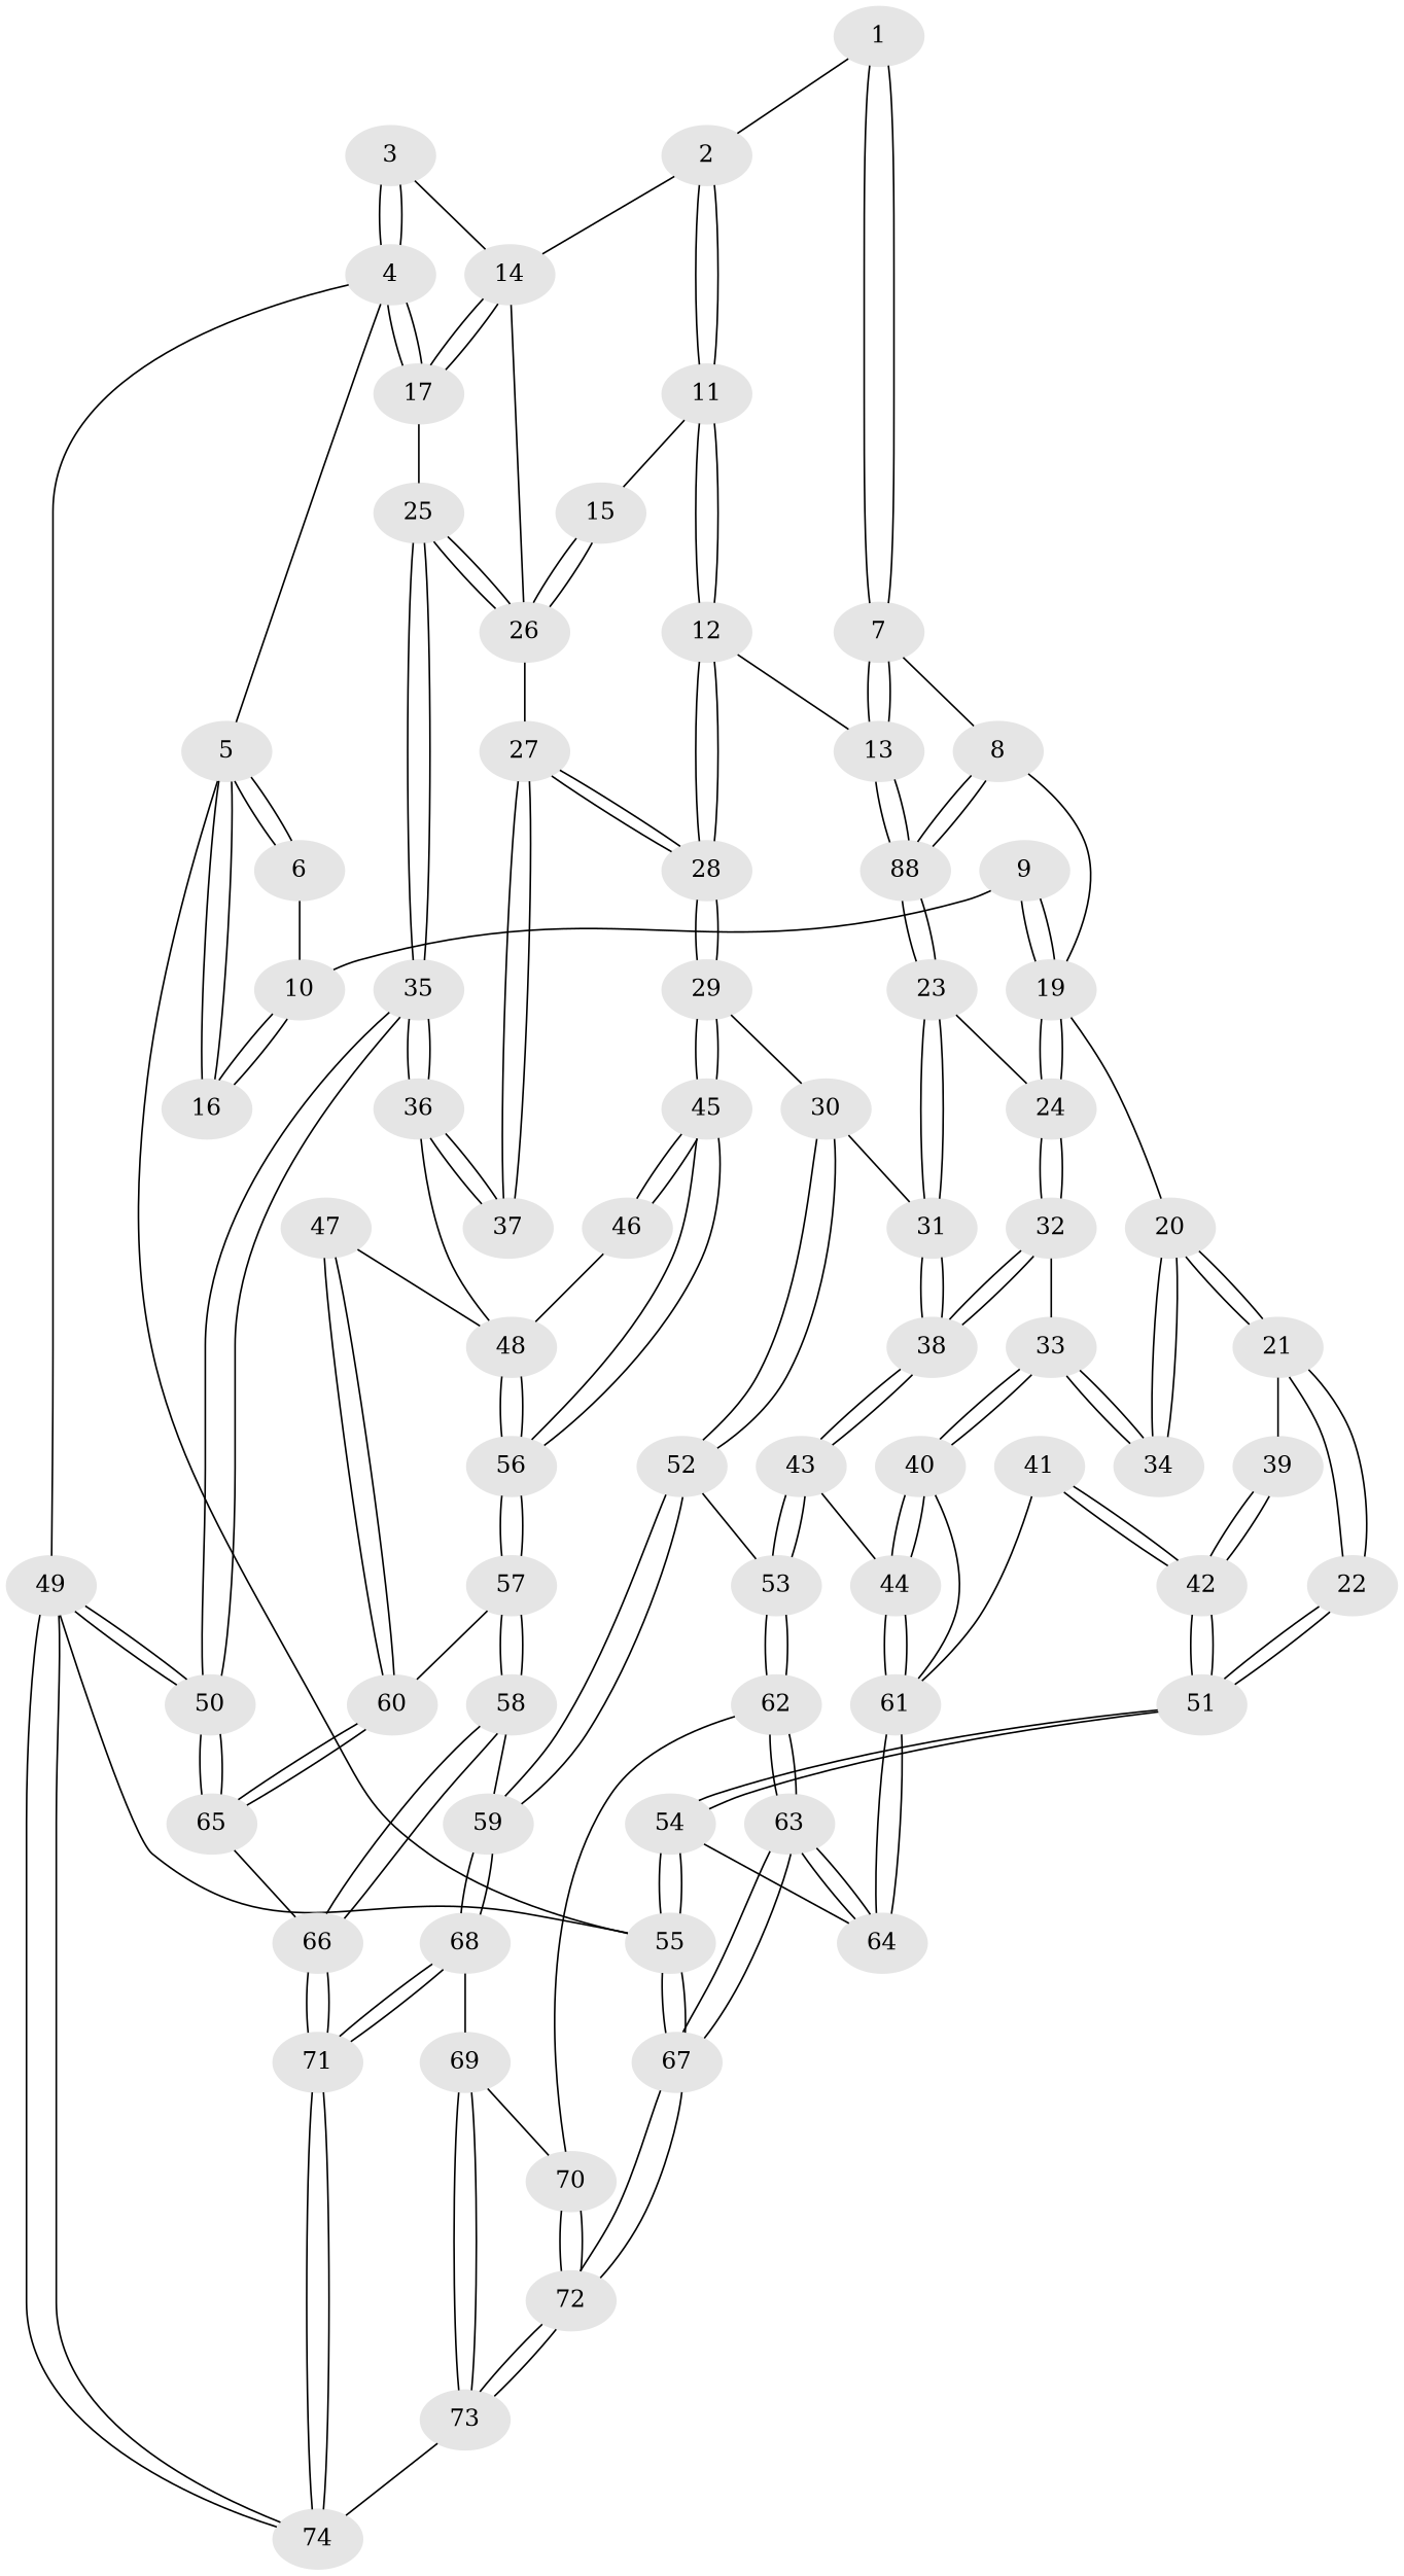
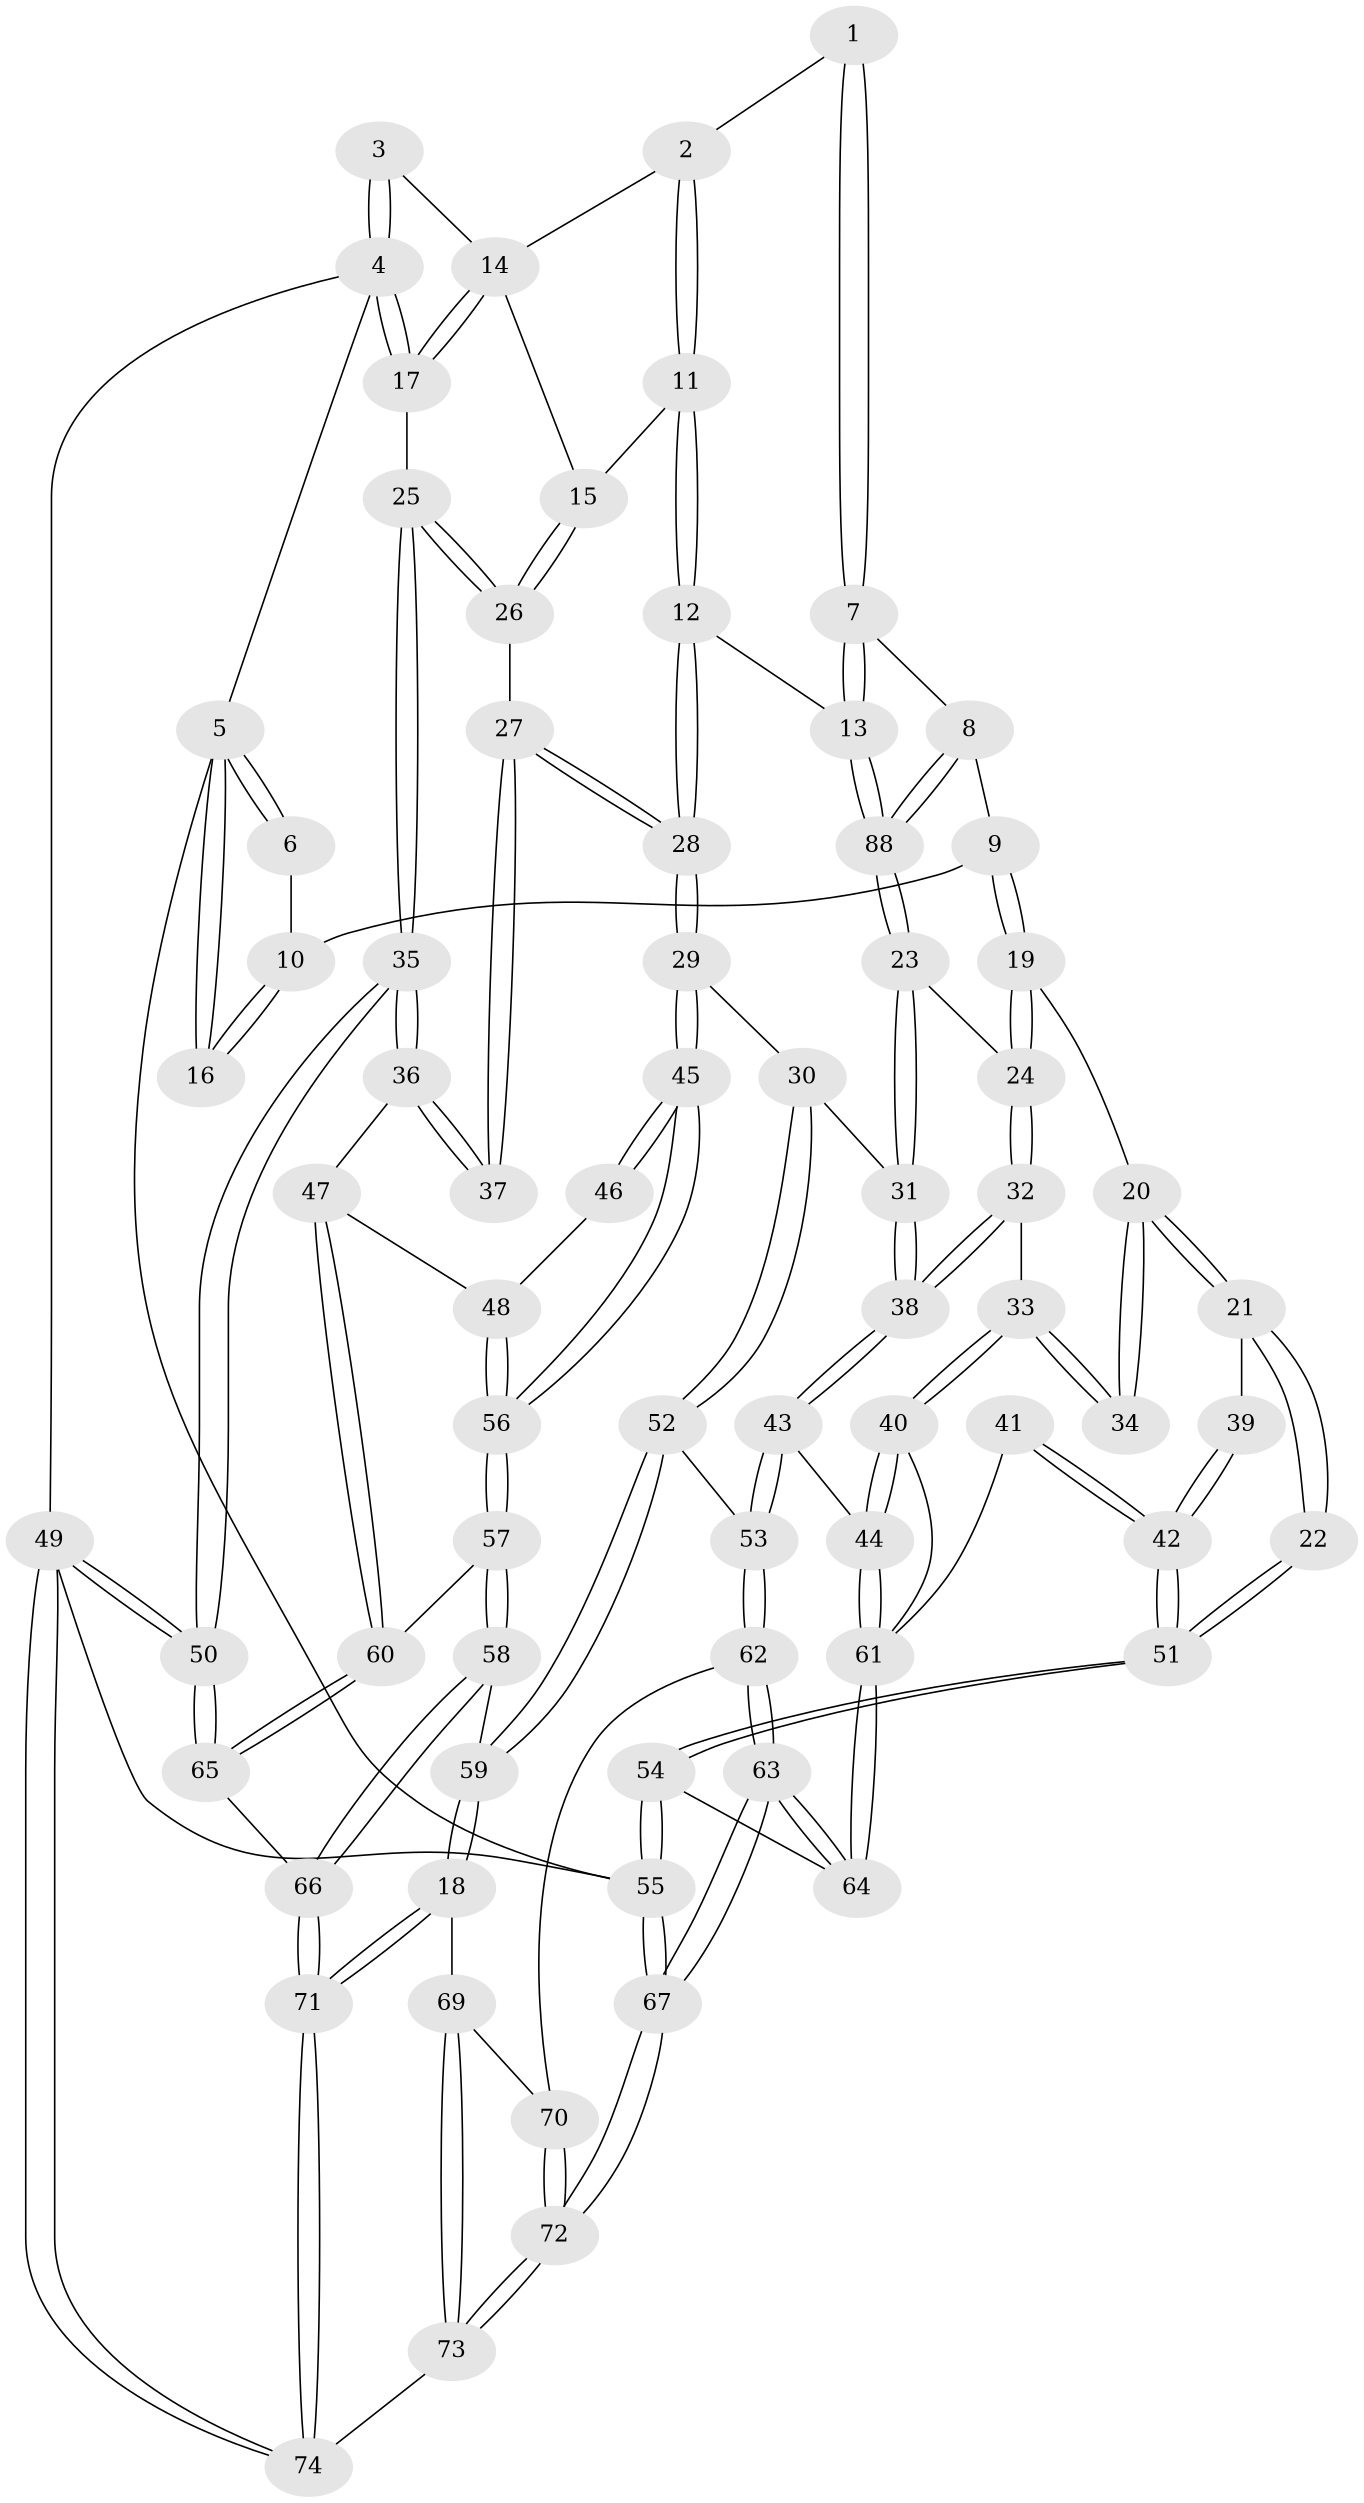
  graph {
    node [color=gray90 style=filled]
    1
    2
    7
    11
    14
    8
    13
    3
    4
    12
    15
    5
    17
    49
    6
    16
    55
    25
    50
    74
    10
    67
    9
    n24 [label=88]
    19
    23
    20
    24
    28
    26
    29
    27
    22
    51
    35
    31
    21
    34
    32
    39
    42
    54
    38
    33
    36
    37
    30
    45
    52
    46
    56
    53
    59
    43
    40
    44
    61
    47
    65
    48
    60
    41
    64
    62
    57
    66
-   68
+   68 [label=18]
    63
    70
    72
    58
    71
    69
    73
    1 -- 2
    1 -- 7
    1 -- 7
    2 -- 11
    2 -- 11
    2 -- 14
    7 -- 8
    7 -- 13
    7 -- 13
    11 -- 12
    11 -- 12
    11 -- 15
-   14 -- 26
+   14 -- 15
    14 -- 17
    14 -- 17
-   8 -- 19
+   8 -- 9
    8 -- n24
    8 -- n24
    13 -- n24
    13 -- n24
    3 -- 14
    3 -- 4
    3 -- 4
    4 -- 5
    4 -- 17
    4 -- 17
    4 -- 49
    12 -- 13
    12 -- 28
    12 -- 28
    15 -- 26
    15 -- 26
    5 -- 6
    5 -- 6
    5 -- 16
    5 -- 16
    5 -- 55
    17 -- 25
    49 -- 55
    49 -- 50
    49 -- 50
    49 -- 74
    49 -- 74
    6 -- 10
    55 -- 67
    55 -- 67
    25 -- 26
    25 -- 26
    25 -- 35
    25 -- 35
    50 -- 65
    50 -- 65
    10 -- 16
    10 -- 16
    67 -- 72
    67 -- 72
    9 -- 10
    9 -- 19
    9 -- 19
    n24 -- 23
    n24 -- 23
    19 -- 20
    19 -- 24
    19 -- 24
    23 -- 24
    23 -- 31
    23 -- 31
    20 -- 21
    20 -- 21
    20 -- 34
    20 -- 34
    24 -- 32
    24 -- 32
    28 -- 29
    28 -- 29
    26 -- 27
    29 -- 30
    29 -- 45
    29 -- 45
    27 -- 28
    27 -- 28
    27 -- 37
    27 -- 37
    22 -- 51
    22 -- 51
    51 -- 54
    51 -- 54
    35 -- 50
    35 -- 50
    35 -- 36
    35 -- 36
    31 -- 38
    31 -- 38
    21 -- 22
    21 -- 22
    21 -- 39
    32 -- 38
    32 -- 38
    32 -- 33
    39 -- 42
    39 -- 42
    42 -- 51
    42 -- 51
    54 -- 55
    54 -- 55
    54 -- 64
    38 -- 43
    38 -- 43
    33 -- 34
    33 -- 34
    33 -- 40
    33 -- 40
    36 -- 37
    36 -- 37
-   36 -- 48
+   36 -- 47
    30 -- 31
    30 -- 52
    30 -- 52
    45 -- 46
    45 -- 46
    45 -- 56
    45 -- 56
    52 -- 53
    52 -- 59
    52 -- 59
    46 -- 48
    56 -- 57
    56 -- 57
    53 -- 62
    53 -- 62
    59 -- 68
    59 -- 68
    43 -- 53
    43 -- 53
    43 -- 44
    40 -- 44
    40 -- 44
    40 -- 61
    44 -- 61
    44 -- 61
    61 -- 64
    61 -- 64
    47 -- 48
    47 -- 60
    47 -- 60
    65 -- 66
    48 -- 56
    48 -- 56
    60 -- 65
    60 -- 65
    41 -- 42
    41 -- 42
    41 -- 61
    62 -- 63
    62 -- 63
    62 -- 70
    57 -- 60
    57 -- 58
    57 -- 58
    66 -- 71
    66 -- 71
    68 -- 71
    68 -- 71
    68 -- 69
    63 -- 67
    63 -- 67
    63 -- 64
    63 -- 64
    70 -- 72
    70 -- 72
    72 -- 73
    72 -- 73
    58 -- 59
    58 -- 66
    58 -- 66
    71 -- 74
    71 -- 74
    69 -- 70
    69 -- 73
    69 -- 73
    73 -- 74
  }
